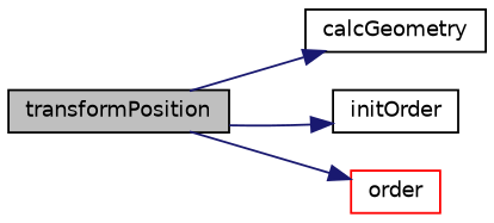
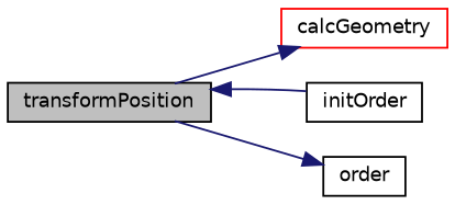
  digraph {
    rankdir=LR
    node [color=black fontname=Helvetica fontsize=10 shape=record]
    edge [color=midnightblue fontname=Helvetica fontsize=10 labelfontname=Helvetica labelfontsize=10 style=solid]
    n1 [fillcolor=grey75 fontcolor=black height=0.2 label=transformPosition style=filled width=0.4]
-   n2 [height=0.2 label=calcGeometry width=0.4]
+   n2 [color=red height=0.2 label=calcGeometry width=0.4]
    n3 [height=0.2 label=initOrder width=0.4]
-   n4 [color=red height=0.2 label=order width=0.4]
+   n4 [height=0.2 label=order width=0.4]
    n1 -> n2
-   n1 -> n3
+   n3 -> n1
    n1 -> n4
  }
